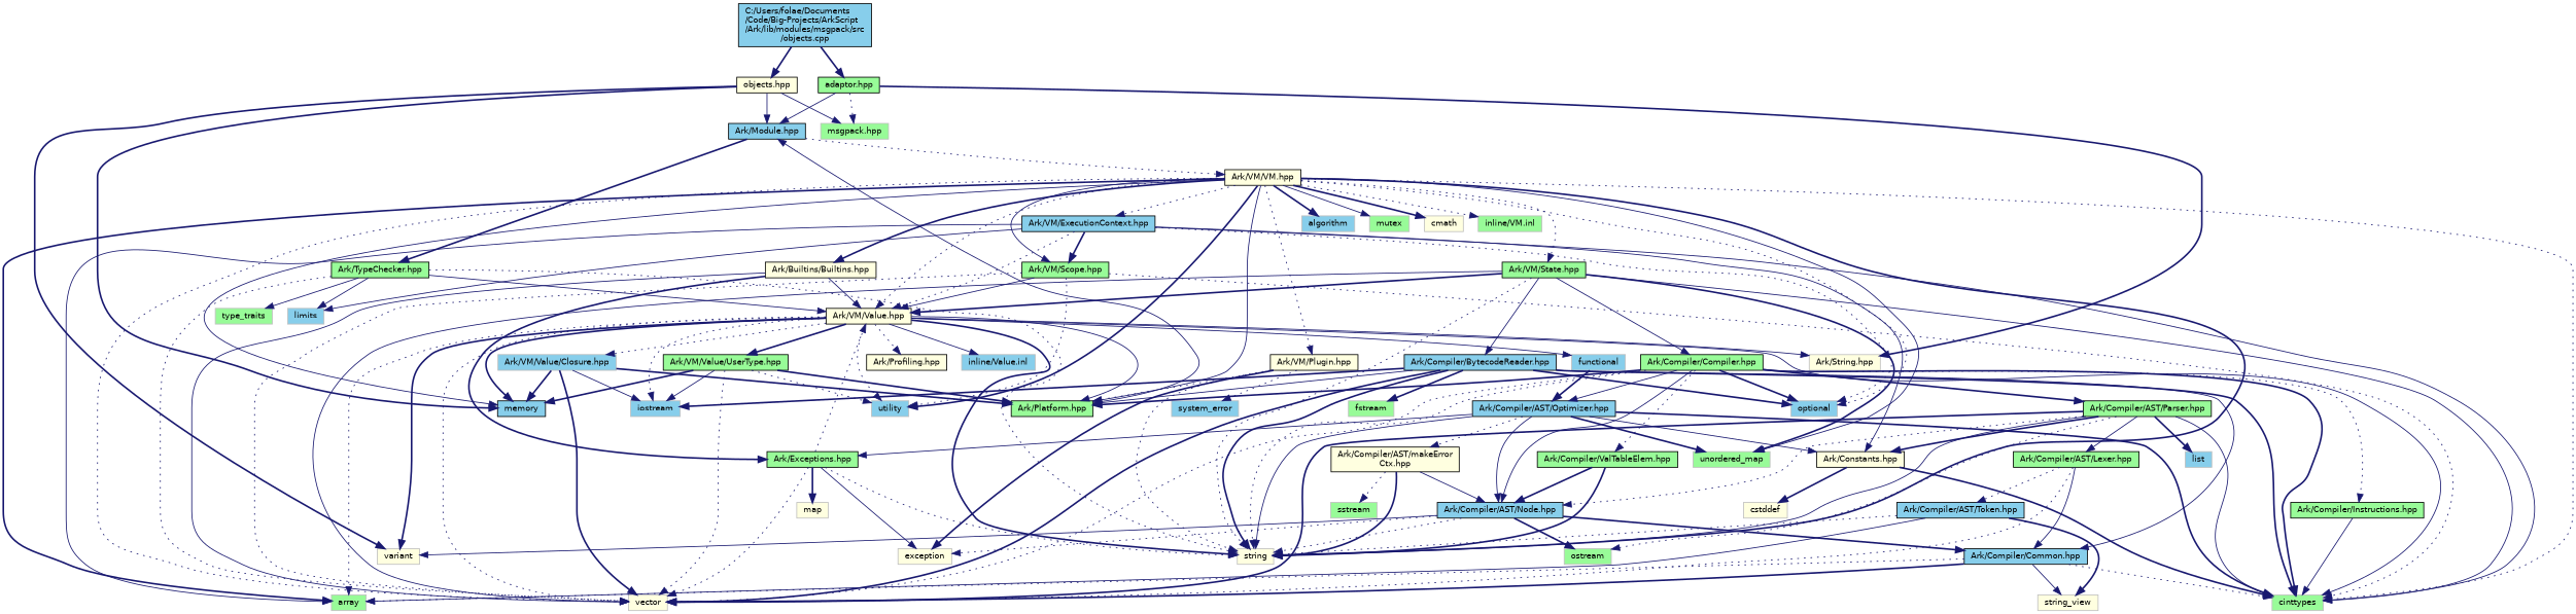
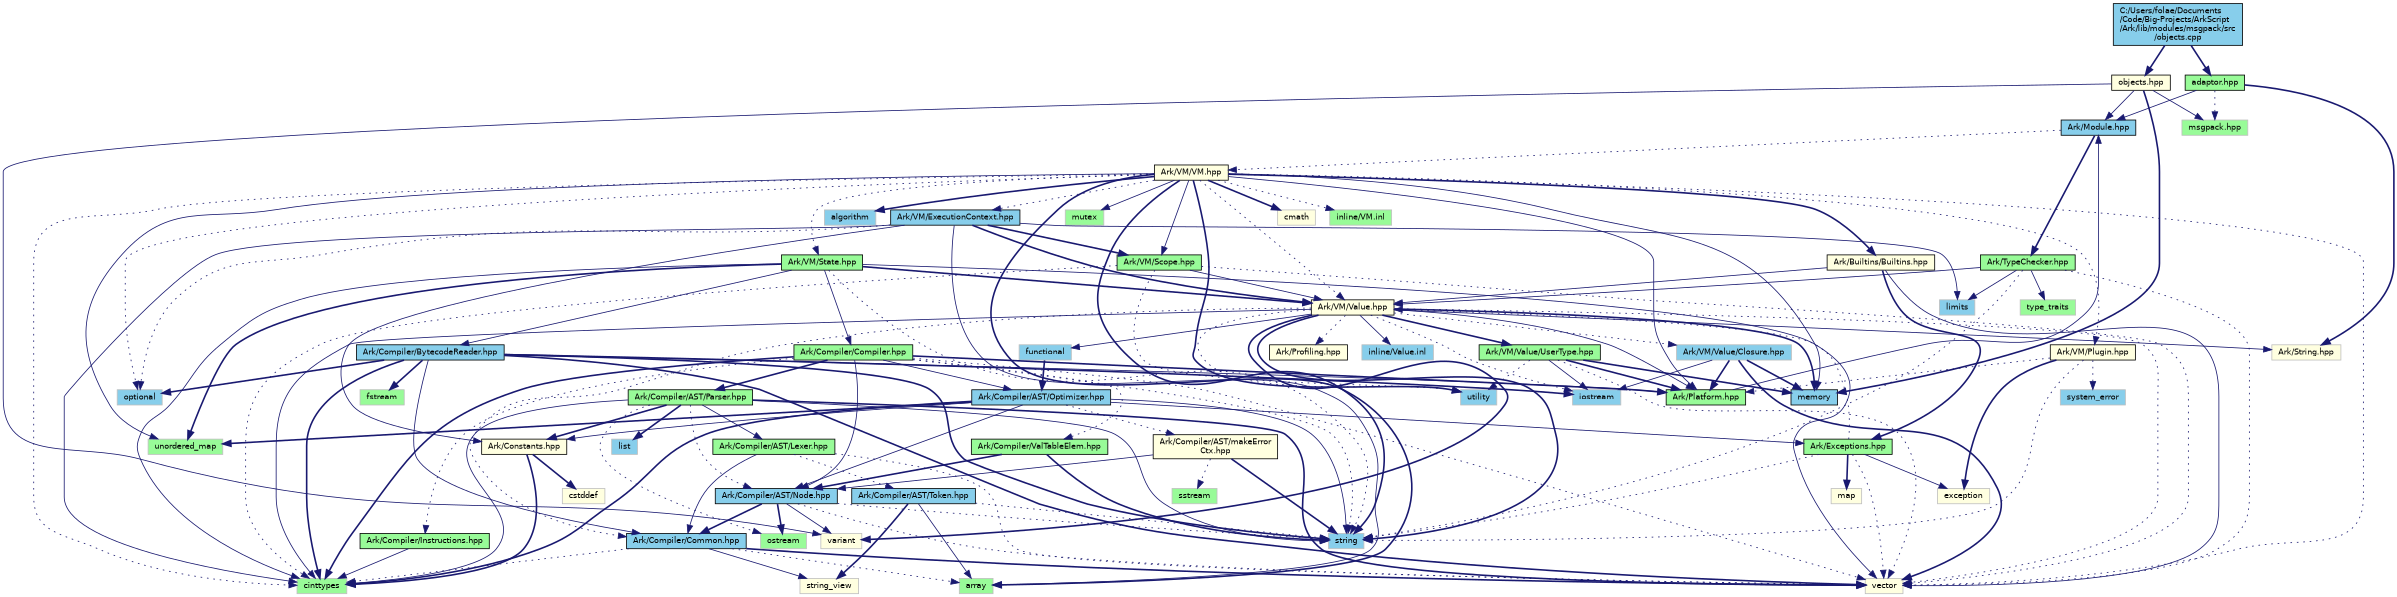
  digraph {
    node [color=black fillcolor=palegreen fontname=Helvetica fontsize=10 shape=record style=filled]
    edge [color=midnightblue fontname=Helvetica fontsize=10 labelfontname=Helvetica labelfontsize=10 style=bold]
    n1 [fillcolor=skyblue fontcolor=black height=0.2 label="C:/Users/folae/Documents\l/Code/Big-Projects/ArkScript\l/Ark/lib/modules/msgpack/src\l/objects.cpp" width=0.4]
    n2 [fillcolor=lightyellow height=0.2 label="objects.hpp" width=0.4]
    n3 [height=0.2 label="adaptor.hpp" width=0.4]
    n4 [color=grey75 fillcolor=lightyellow height=0.2 label=variant width=0.4]
    n5 [fillcolor=skyblue height=0.2 label=memory width=0.4]
    n6 [color=grey75 height=0.2 label="msgpack.hpp" width=0.4]
    n7 [fillcolor=skyblue height=0.2 label="Ark/Module.hpp" width=0.4]
    n8 [color=grey75 fillcolor=lightyellow height=0.2 label="Ark/String.hpp" width=0.4]
    n9 [fillcolor=lightyellow height=0.2 label="Ark/VM/VM.hpp" width=0.4]
    n10 [height=0.2 label="Ark/TypeChecker.hpp" width=0.4]
    n11 [height=0.2 label="Ark/Platform.hpp" width=0.4]
    n12 [color=grey75 height=0.2 label=array width=0.4]
    n13 [color=grey75 fillcolor=lightyellow height=0.2 label=vector width=0.4]
-   n14 [color=grey75 fillcolor=lightyellow height=0.2 label=string width=0.4]
+   n14 [color=grey75 fillcolor=skyblue height=0.2 label=string width=0.4]
    n15 [color=grey75 height=0.2 label=cinttypes width=0.4]
    n16 [color=grey75 fillcolor=skyblue height=0.2 label=algorithm width=0.4]
    n17 [color=grey75 fillcolor=skyblue height=0.2 label=optional width=0.4]
    n18 [color=grey75 height=0.2 label=unordered_map width=0.4]
    n19 [color=grey75 fillcolor=skyblue height=0.2 label=utility width=0.4]
    n20 [color=grey75 height=0.2 label=mutex width=0.4]
    n21 [fillcolor=lightyellow height=0.2 label="Ark/VM/Value.hpp" width=0.4]
    n22 [height=0.2 label="Ark/VM/Scope.hpp" width=0.4]
    n23 [height=0.2 label="Ark/VM/State.hpp" width=0.4]
    n24 [fillcolor=skyblue height=0.2 label="Ark/VM/ExecutionContext.hpp" width=0.4]
    n25 [fillcolor=lightyellow height=0.2 label="Ark/Builtins/Builtins.hpp" width=0.4]
    n26 [fillcolor=lightyellow height=0.2 label="Ark/VM/Plugin.hpp" width=0.4]
    n27 [color=grey75 fillcolor=lightyellow height=0.2 label=cmath width=0.4]
    n28 [color=grey75 height=0.2 label="inline/VM.inl" width=0.4]
    n29 [color=grey75 fillcolor=skyblue height=0.2 label=limits width=0.4]
    n30 [color=grey75 height=0.2 label=type_traits width=0.4]
    n31 [color=grey75 fillcolor=skyblue height=0.2 label=iostream width=0.4]
    n32 [color=grey75 fillcolor=skyblue height=0.2 label=functional width=0.4]
    n33 [color=grey75 fillcolor=skyblue height=0.2 label="Ark/VM/Value/Closure.hpp" width=0.4]
    n34 [height=0.2 label="Ark/VM/Value/UserType.hpp" width=0.4]
    n35 [fillcolor=lightyellow height=0.2 label="Ark/Profiling.hpp" width=0.4]
    n36 [color=grey75 fillcolor=skyblue height=0.2 label="inline/Value.inl" width=0.4]
    n37 [fillcolor=skyblue height=0.2 label="Ark/Compiler/BytecodeReader.hpp" width=0.4]
    n38 [height=0.2 label="Ark/Compiler/Compiler.hpp" width=0.4]
    n39 [fillcolor=lightyellow height=0.2 label="Ark/Constants.hpp" width=0.4]
    n40 [height=0.2 label="Ark/Exceptions.hpp" width=0.4]
    n41 [color=grey75 fillcolor=lightyellow height=0.2 label=exception width=0.4]
    n42 [color=grey75 fillcolor=skyblue height=0.2 label=system_error width=0.4]
    n43 [fillcolor=skyblue height=0.2 label="Ark/Compiler/AST/Optimizer.hpp" width=0.4]
    n44 [color=grey75 height=0.2 label=fstream width=0.4]
    n45 [fillcolor=skyblue height=0.2 label="Ark/Compiler/Common.hpp" width=0.4]
    n46 [height=0.2 label="Ark/Compiler/Instructions.hpp" width=0.4]
    n47 [fillcolor=skyblue height=0.2 label="Ark/Compiler/AST/Node.hpp" width=0.4]
    n48 [height=0.2 label="Ark/Compiler/AST/Parser.hpp" width=0.4]
    n49 [height=0.2 label="Ark/Compiler/ValTableElem.hpp" width=0.4]
    n50 [color=grey75 fillcolor=lightyellow height=0.2 label=string_view width=0.4]
    n51 [color=grey75 height=0.2 label=ostream width=0.4]
    n52 [color=grey75 fillcolor=skyblue height=0.2 label=list width=0.4]
    n53 [height=0.2 label="Ark/Compiler/AST/Lexer.hpp" width=0.4]
    n54 [fillcolor=lightyellow height=0.2 label="Ark/Compiler/AST/makeError\lCtx.hpp" width=0.4]
    n55 [color=grey75 fillcolor=lightyellow height=0.2 label=cstddef width=0.4]
    n56 [fillcolor=skyblue height=0.2 label="Ark/Compiler/AST/Token.hpp" width=0.4]
    n57 [color=grey75 fillcolor=lightyellow height=0.2 label=map width=0.4]
    n58 [color=grey75 height=0.2 label=sstream width=0.4]
    n1 -> n2
    n1 -> n3
-   n2 -> n4
+   n2 -> n4 [style=solid]
    n2 -> n5
    n2 -> n6 [style=solid]
    n2 -> n7 [style=solid]
    n3 -> n6 [style=dotted]
    n3 -> n7 [style=solid]
    n3 -> n8
    n7 -> n9 [style=dotted]
    n7 -> n10
    n9 -> n5 [style=solid]
    n9 -> n11 [style=solid]
    n9 -> n12
    n9 -> n13 [style=dotted]
    n9 -> n14
    n9 -> n15 [style=dotted]
    n9 -> n16
    n9 -> n17 [style=dotted]
    n9 -> n18 [style=solid]
    n9 -> n19
    n9 -> n20 [style=solid]
    n9 -> n21 [style=dotted]
    n9 -> n22 [style=solid]
    n9 -> n23 [style=dotted]
    n9 -> n24 [style=dotted]
    n9 -> n25
    n9 -> n26 [style=dotted]
    n9 -> n27
    n9 -> n28 [style=dotted]
    n10 -> n13 [style=dotted]
    n10 -> n14 [style=dotted]
    n10 -> n21 [style=solid]
    n10 -> n29 [style=solid]
    n10 -> n30 [style=solid]
    n11 -> n7 [style=solid]
    n21 -> n4
    n21 -> n5
    n21 -> n8 [style=solid]
    n21 -> n11 [style=solid]
-   n21 -> n12 [style=dotted]
+   n21 -> n45 [style=dotted]
    n21 -> n13 [style=dotted]
    n21 -> n14
    n21 -> n15 [style=solid]
    n21 -> n19 [style=dotted]
    n21 -> n31 [style=dotted]
    n21 -> n32 [style=solid]
    n21 -> n33 [style=dotted]
    n21 -> n34
    n21 -> n35 [style=dotted]
    n21 -> n36 [style=solid]
    n22 -> n13 [style=dotted]
    n22 -> n15 [style=dotted]
    n22 -> n19 [style=dotted]
    n22 -> n21 [style=solid]
    n23 -> n13 [style=solid]
    n23 -> n14 [style=dotted]
    n23 -> n15 [style=solid]
    n23 -> n18
    n23 -> n21
    n23 -> n37 [style=solid]
    n23 -> n38 [style=solid]
    n24 -> n12 [style=solid]
    n24 -> n15 [style=solid]
    n24 -> n17 [style=dotted]
-   n24 -> n21 [style=dotted]
+   n24 -> n21
    n24 -> n22
    n24 -> n29 [style=solid]
    n24 -> n39 [style=solid]
    n25 -> n13 [style=solid]
    n25 -> n21 [style=solid]
    n25 -> n40
    n26 -> n11 [style=dotted]
    n26 -> n14 [style=dotted]
    n26 -> n41
    n26 -> n42 [style=dotted]
    n32 -> n43
    n33 -> n5
    n33 -> n11
    n33 -> n13
    n33 -> n31 [style=solid]
    n34 -> n5
    n34 -> n11
    n34 -> n13 [style=dotted]
    n34 -> n19 [style=dotted]
    n34 -> n31 [style=solid]
    n37 -> n11 [style=solid]
    n37 -> n13
    n37 -> n14
    n37 -> n15
    n37 -> n17
    n37 -> n31
    n37 -> n44
    n37 -> n45 [style=solid]
    n38 -> n11
    n38 -> n13 [style=dotted]
    n38 -> n14 [style=dotted]
    n38 -> n15
-   n38 -> n17
    n38 -> n43 [style=solid]
    n38 -> n46 [style=dotted]
    n38 -> n47 [style=solid]
    n38 -> n48
    n38 -> n49 [style=dotted]
    n39 -> n15
    n39 -> n55
    n40 -> n13 [style=dotted]
    n40 -> n14 [style=dotted]
    n40 -> n21 [style=dotted]
    n40 -> n41 [style=solid]
    n40 -> n57
    n43 -> n14 [style=solid]
    n43 -> n15
    n43 -> n18
    n43 -> n39 [style=solid]
    n43 -> n40 [style=solid]
    n43 -> n47 [style=solid]
    n43 -> n54 [style=dotted]
    n45 -> n12 [style=dotted]
    n45 -> n13
    n45 -> n15 [style=dotted]
    n45 -> n50 [style=solid]
    n46 -> n15 [style=solid]
    n47 -> n4 [style=solid]
-   n47 -> n41 [style=dotted]
+   n47 -> n13 [style=dotted]
    n47 -> n14 [style=dotted]
    n47 -> n45
    n47 -> n51
    n48 -> n13
    n48 -> n14 [style=solid]
    n48 -> n15 [style=solid]
    n48 -> n39
    n48 -> n47 [style=dotted]
    n48 -> n51 [style=dotted]
    n48 -> n52
    n48 -> n53 [style=solid]
    n49 -> n14
    n49 -> n47
    n53 -> n13 [style=dotted]
    n53 -> n45 [style=solid]
    n53 -> n56 [style=dotted]
    n54 -> n14
    n54 -> n47 [style=solid]
    n54 -> n58 [style=dotted]
    n56 -> n12 [style=solid]
    n56 -> n14 [style=dotted]
    n56 -> n50
  }
